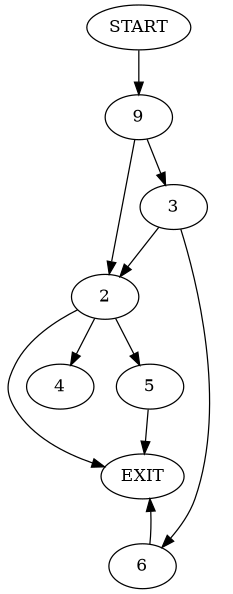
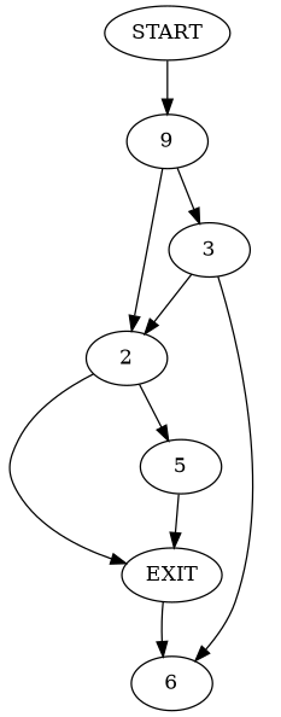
  digraph {
    n1 [label=START]
    n2 [label=9]
    2
    3
    n5 [label=EXIT]
    6
-   4
    5
    n1 -> n2
    n2 -> 2
    n2 -> 3
    2 -> n5
-   2 -> 4
    2 -> 5
    3 -> 2
    3 -> 6
-   6 -> n5
+   n5 -> 6
    5 -> n5
  }
